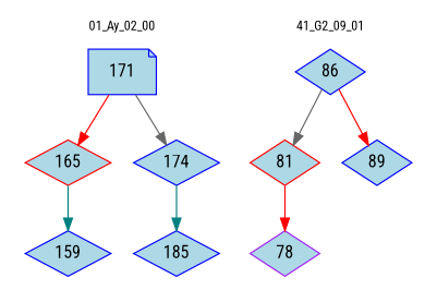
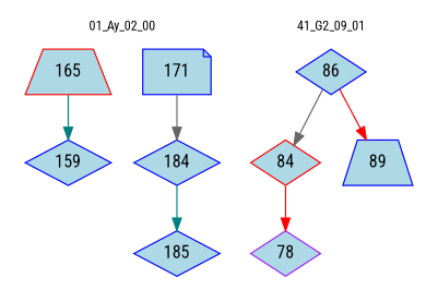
  digraph {
    fontname="Roboto Condensed"
    node [color=blue fillcolor=lightblue fontname="Roboto Condensed" shape=diamond style=filled]
    edge [color=red fontname="Roboto Condensed"]
    n1 [label=171 shape=note]
-   n2 [color=red label=165]
-   n3 [label=174]
+   n2 [color=red label=165 shape=trapezium]
+   n3 [label=184]
    n4 [label=159]
    n5 [label=185]
    n6 [label=86]
-   n7 [color=red label=81]
-   n8 [label=89]
+   n7 [color=red label=84]
+   n8 [label=89 shape=trapezium]
    n9 [color=purple label=78]
    subgraph cluster_1 {
      color=white
      fontsize=10
      label="01_Ay_02_00"
      n1
      n2
      n3
      n4
      n5
    }
    subgraph cluster_2 {
      color=white
      fontsize=10
      label="41_G2_09_01"
      n6
      n7
      n8
      n9
    }
-   n1 -> n2
    n1 -> n3 [color=gray40]
    n2 -> n4 [color=teal]
    n3 -> n5 [color=teal]
    n6 -> n7 [color=gray40]
    n6 -> n8
    n7 -> n9
  }
